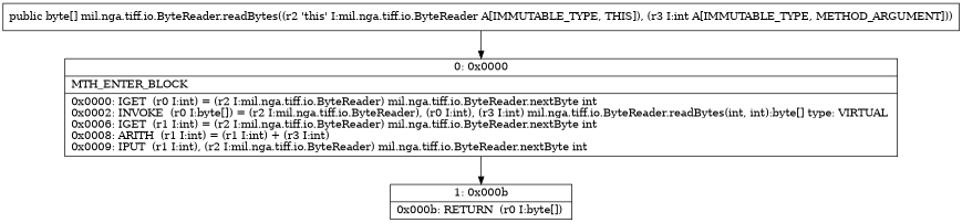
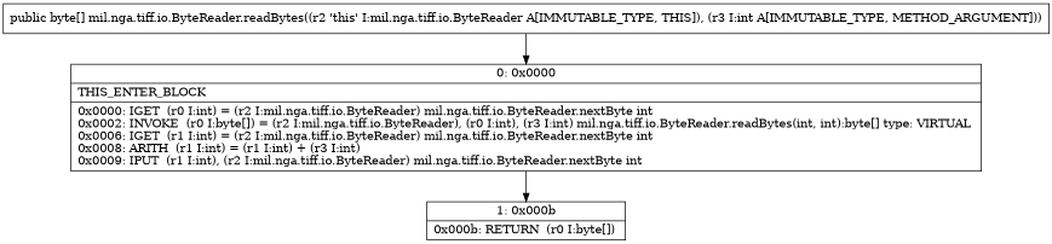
  digraph {
    node [shape=record]
-   n1 [label="{0\:\ 0x0000|MTH_ENTER_BLOCK\l|0x0000: IGET  (r0 I:int) = (r2 I:mil.nga.tiff.io.ByteReader) mil.nga.tiff.io.ByteReader.nextByte int \l0x0002: INVOKE  (r0 I:byte[]) = (r2 I:mil.nga.tiff.io.ByteReader), (r0 I:int), (r3 I:int) mil.nga.tiff.io.ByteReader.readBytes(int, int):byte[] type: VIRTUAL \l0x0006: IGET  (r1 I:int) = (r2 I:mil.nga.tiff.io.ByteReader) mil.nga.tiff.io.ByteReader.nextByte int \l0x0008: ARITH  (r1 I:int) = (r1 I:int) + (r3 I:int) \l0x0009: IPUT  (r1 I:int), (r2 I:mil.nga.tiff.io.ByteReader) mil.nga.tiff.io.ByteReader.nextByte int \l}"]
+   n1 [label="{0\:\ 0x0000|THIS_ENTER_BLOCK\l|0x0000: IGET  (r0 I:int) = (r2 I:mil.nga.tiff.io.ByteReader) mil.nga.tiff.io.ByteReader.nextByte int \l0x0002: INVOKE  (r0 I:byte[]) = (r2 I:mil.nga.tiff.io.ByteReader), (r0 I:int), (r3 I:int) mil.nga.tiff.io.ByteReader.readBytes(int, int):byte[] type: VIRTUAL \l0x0006: IGET  (r1 I:int) = (r2 I:mil.nga.tiff.io.ByteReader) mil.nga.tiff.io.ByteReader.nextByte int \l0x0008: ARITH  (r1 I:int) = (r1 I:int) + (r3 I:int) \l0x0009: IPUT  (r1 I:int), (r2 I:mil.nga.tiff.io.ByteReader) mil.nga.tiff.io.ByteReader.nextByte int \l}"]
    n2 [label="{1\:\ 0x000b|0x000b: RETURN  (r0 I:byte[]) \l}"]
    n3 [label="{public byte[] mil.nga.tiff.io.ByteReader.readBytes((r2 'this' I:mil.nga.tiff.io.ByteReader A[IMMUTABLE_TYPE, THIS]), (r3 I:int A[IMMUTABLE_TYPE, METHOD_ARGUMENT])) }"]
    n1 -> n2
    n3 -> n1
  }
